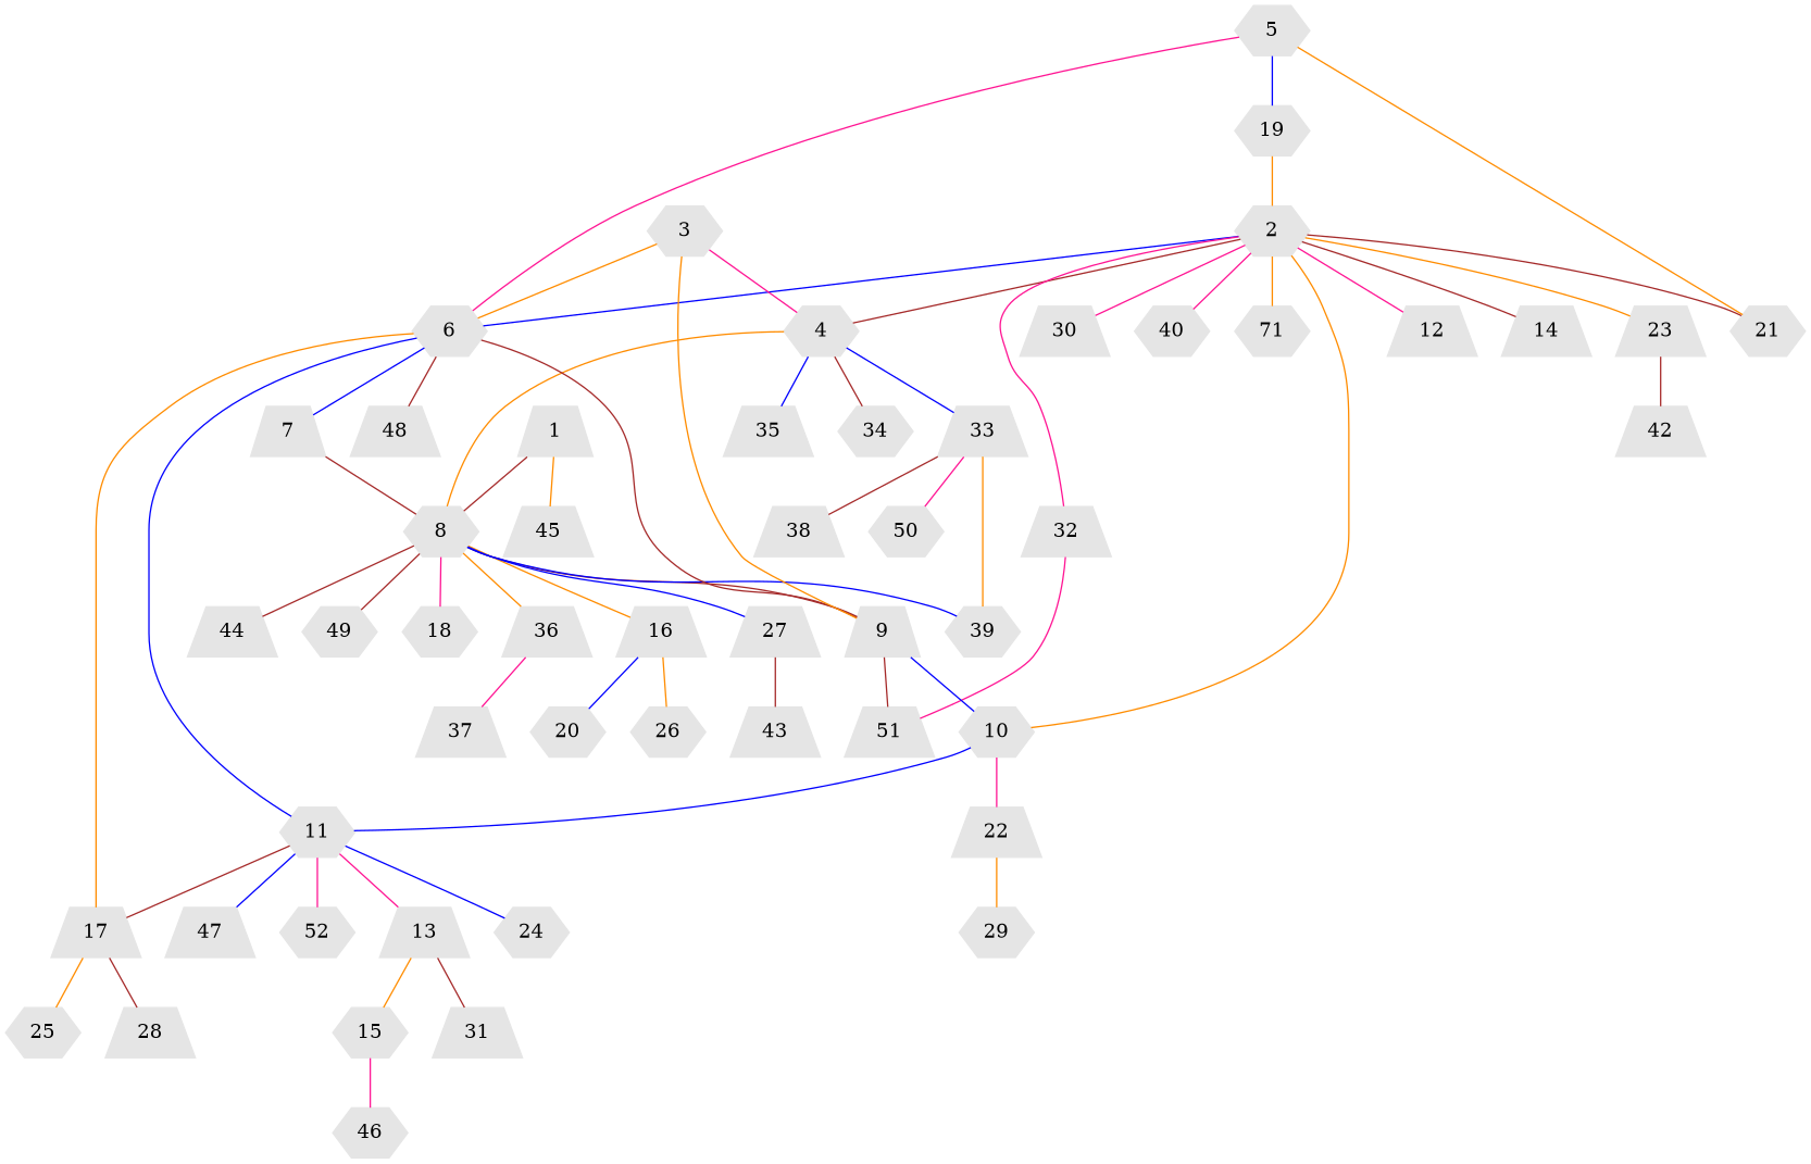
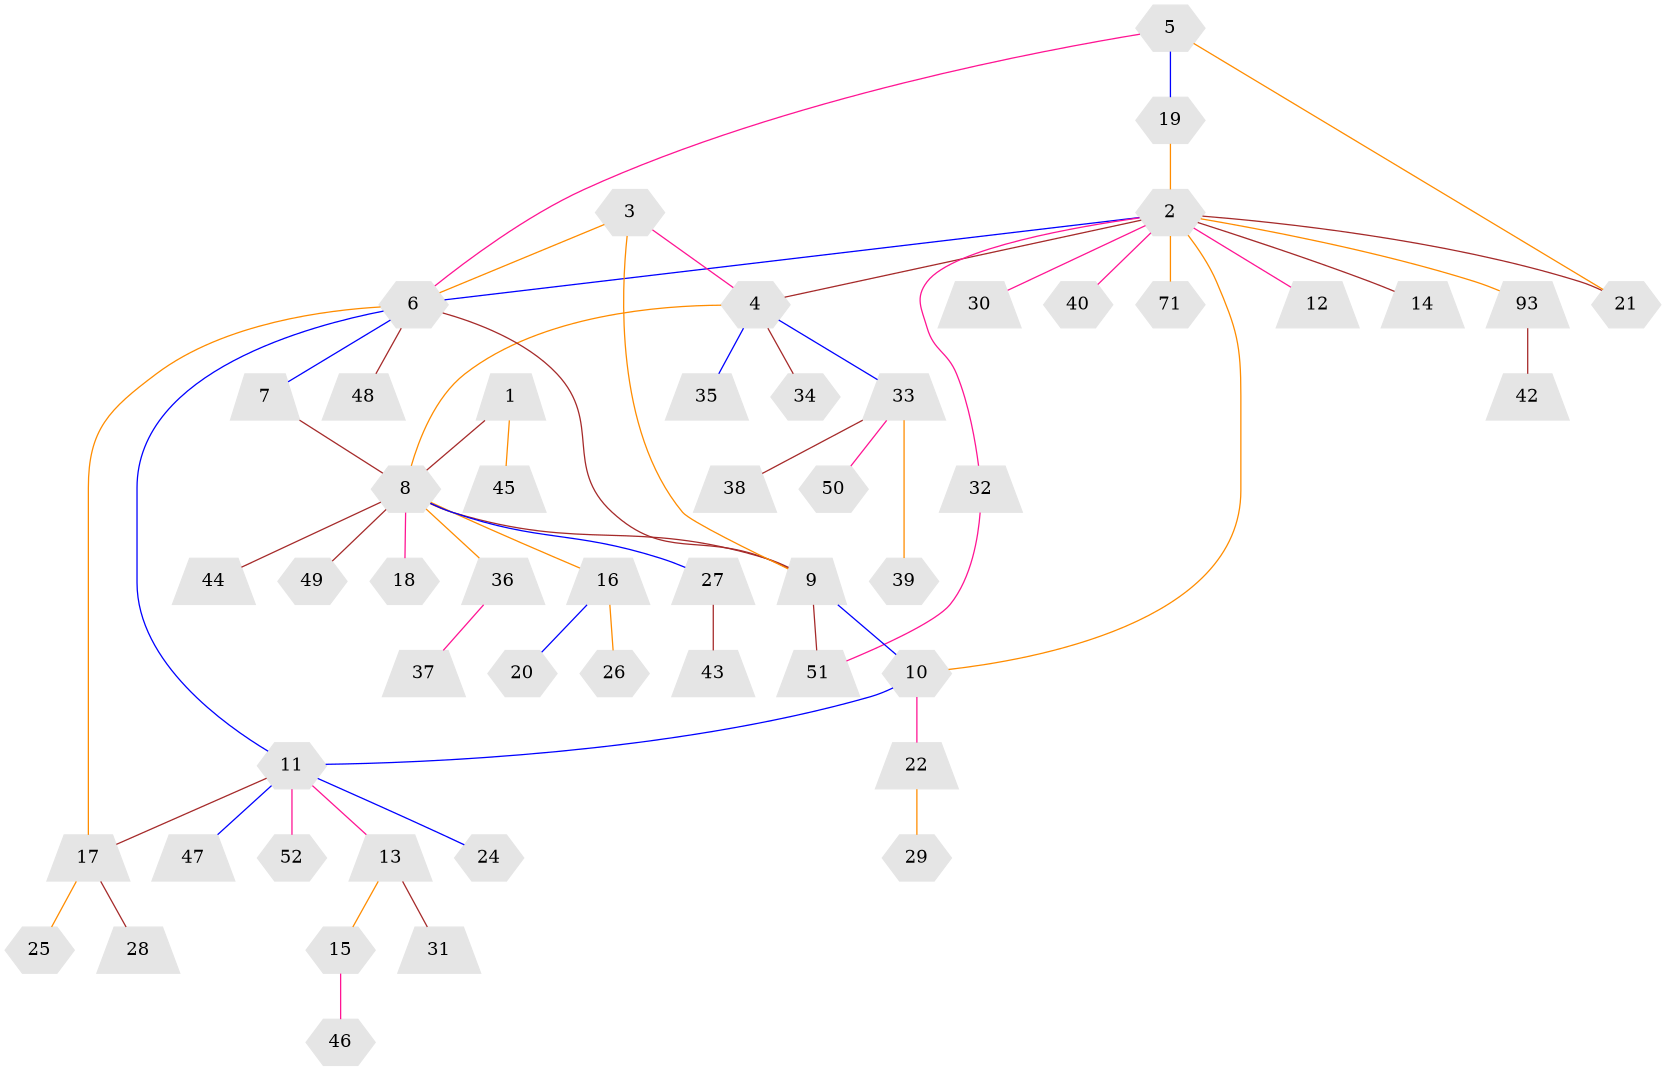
  graph {
    node [color=gray90 shape=trapezium style=filled]
    edge [color=brown]
    8 [shape=hexagon]
    1
    45
    2 [shape=hexagon]
    4 [shape=hexagon]
    6 [shape=hexagon]
    10 [shape=hexagon]
    12
    14
    21 [shape=hexagon]
-   23
+   23 [label=93]
    30
    32
    40 [shape=hexagon]
    n15 [label=71 shape=hexagon]
    9
    16
    18 [shape=hexagon]
    27
    36
    39 [shape=hexagon]
    44
    49 [shape=hexagon]
    33
    34 [shape=hexagon]
    35
    7
    11 [shape=hexagon]
    17
    48
    22
    42
    51
    3 [shape=hexagon]
    38
    50 [shape=hexagon]
    5 [shape=hexagon]
    19 [shape=hexagon]
    13
    24 [shape=hexagon]
    47
    52 [shape=hexagon]
    25 [shape=hexagon]
    28
    20 [shape=hexagon]
    26 [shape=hexagon]
    43
    37
    29 [shape=hexagon]
    15 [shape=hexagon]
    31
    46 [shape=hexagon]
    8 -- 9
    8 -- 16 [color=darkorange]
    8 -- 18 [color=deeppink]
    8 -- 27 [color=blue]
    8 -- 36 [color=darkorange]
-   8 -- 39 [color=blue]
    8 -- 44
    8 -- 49
    1 -- 8
    1 -- 45 [color=darkorange]
    2 -- 4
    2 -- 6 [color=blue]
    2 -- 10 [color=darkorange]
    2 -- 12 [color=deeppink]
    2 -- 14
    2 -- 21
    2 -- 23 [color=darkorange]
    2 -- 30 [color=deeppink]
    2 -- 32 [color=deeppink]
    2 -- 40 [color=deeppink]
    2 -- n15 [color=darkorange]
    4 -- 8 [color=darkorange]
    4 -- 33 [color=blue]
    4 -- 34
    4 -- 35 [color=blue]
    6 -- 9
    6 -- 7 [color=blue]
    6 -- 11 [color=blue]
    6 -- 17 [color=darkorange]
    6 -- 48
    10 -- 11 [color=blue]
    10 -- 22 [color=deeppink]
    23 -- 42
    32 -- 51 [color=deeppink]
    9 -- 10 [color=blue]
    9 -- 51
    16 -- 20 [color=blue]
    16 -- 26 [color=darkorange]
    27 -- 43
    36 -- 37 [color=deeppink]
    33 -- 39 [color=darkorange]
    33 -- 38
    33 -- 50 [color=deeppink]
    7 -- 8
    11 -- 17
    11 -- 13 [color=deeppink]
    11 -- 24 [color=blue]
    11 -- 47 [color=blue]
    11 -- 52 [color=deeppink]
    17 -- 25 [color=darkorange]
    17 -- 28
    22 -- 29 [color=darkorange]
    3 -- 4 [color=deeppink]
    3 -- 6 [color=darkorange]
    3 -- 9 [color=darkorange]
    5 -- 6 [color=deeppink]
    5 -- 21 [color=darkorange]
    5 -- 19 [color=blue]
    19 -- 2 [color=darkorange]
    13 -- 15 [color=darkorange]
    13 -- 31
    15 -- 46 [color=deeppink]
  }
